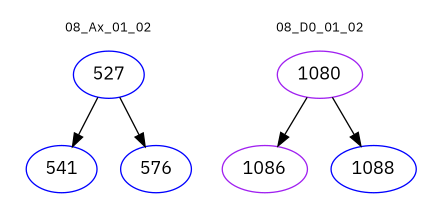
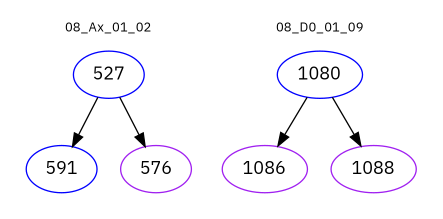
  digraph {
    fontname="IBM Plex Sans"
    node [color=blue fontname="IBM Plex Sans"]
    edge [color=black fontname="IBM Plex Sans"]
    n1 [label=527]
-   n2 [label=541]
-   n3 [label=576]
-   n4 [color=purple label=1080]
+   n2 [label=591]
+   n3 [color=purple label=576]
+   n4 [label=1080]
    n5 [color=purple label=1086]
-   n6 [label=1088]
+   n6 [color=purple label=1088]
    subgraph cluster_1 {
      color=white
      fontsize=10
      label="08_Ax_01_02"
      n1
      n2
      n3
    }
    subgraph cluster_2 {
      color=white
      fontsize=10
-     label="08_D0_01_02"
+     label="08_D0_01_09"
      n4
      n5
      n6
    }
    n1 -> n2
    n1 -> n3
    n4 -> n5
    n4 -> n6
  }
